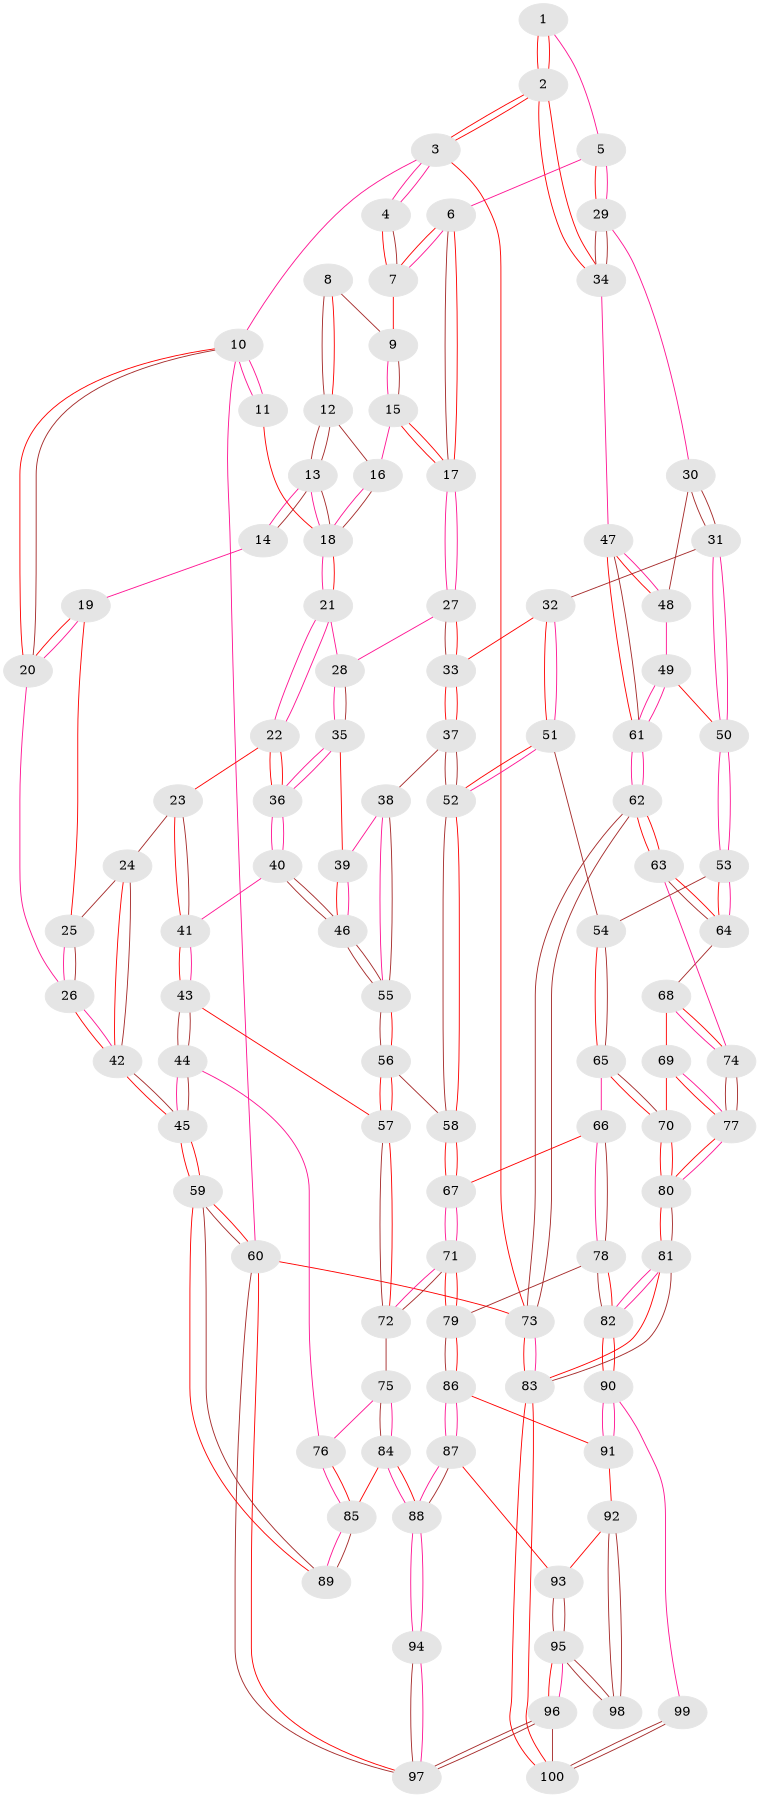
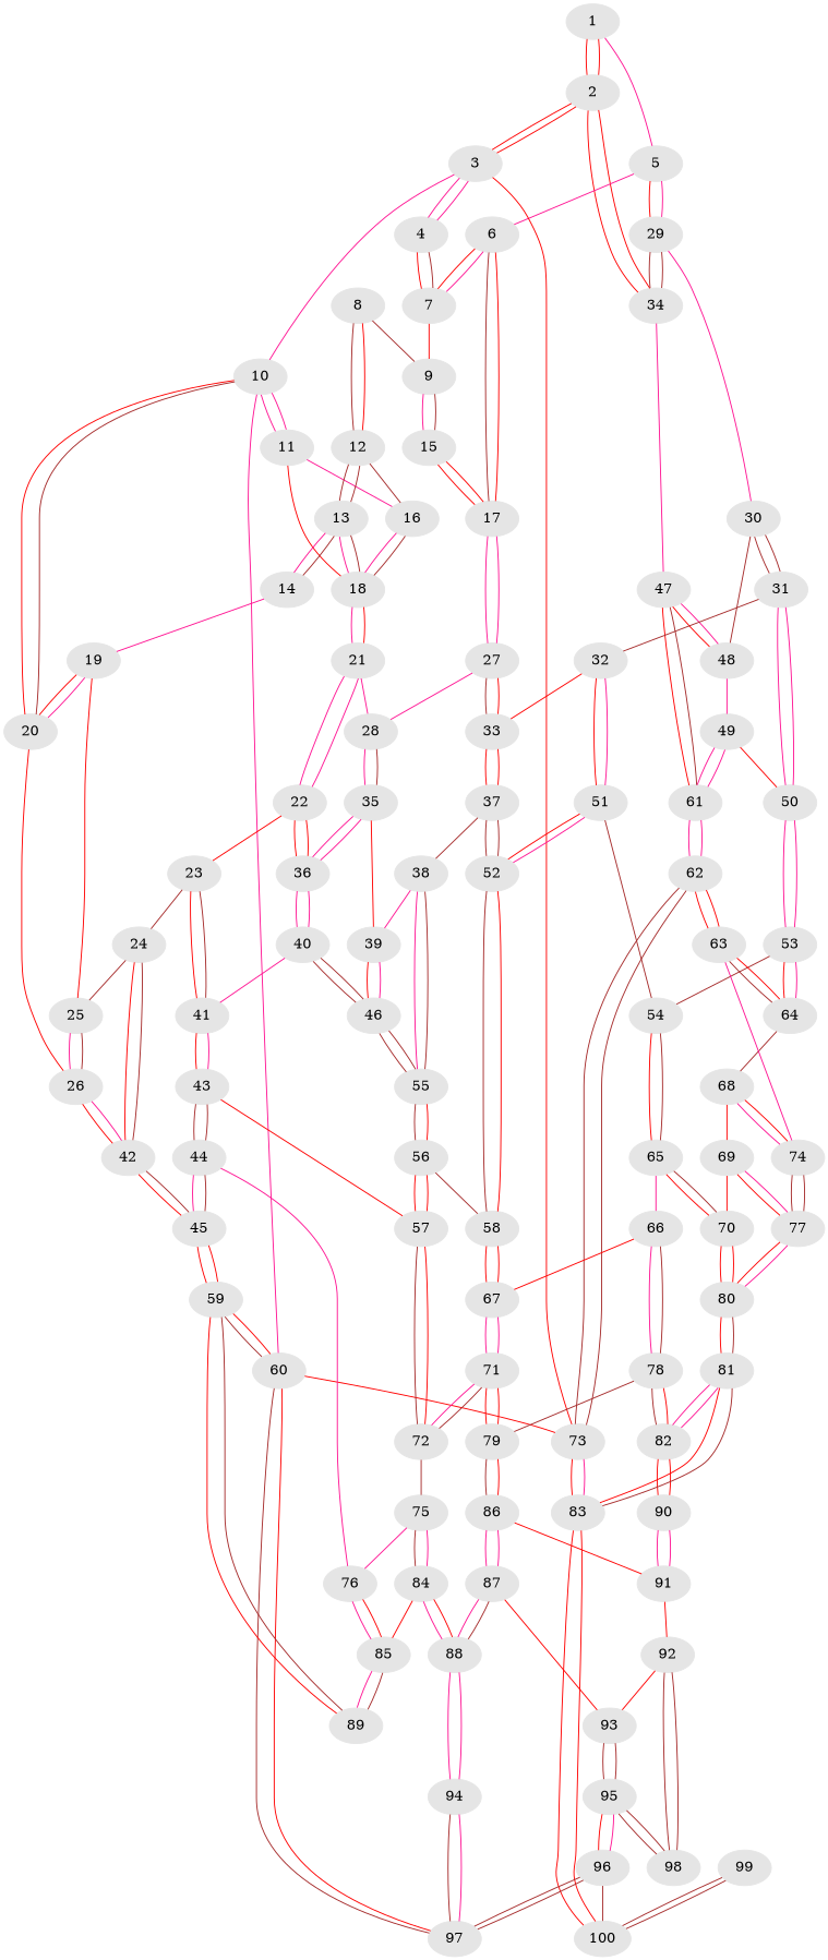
  graph {
    node [color=gray90 style=filled]
    edge [color=red]
    1
    2
    5
    3
    34
    6
    29
    4
    10
    73
    47
    7
    11
    20
    60
    83
    9
    17
    30
    27
    15
    8
    12
    13
    16
    18
    26
    97
    14
    19
    21
    25
    28
    33
    22
    42
    23
    36
    35
    24
    41
    40
    43
    45
    37
    39
    31
    48
    32
    50
    49
    51
    53
    52
    54
    38
    61
    46
    55
    58
    56
    44
    57
    59
    76
    72
    85
    89
    62
    64
    65
    67
    68
    66
    70
    75
    71
    63
    74
    77
    69
    78
    80
    79
    82
    81
    86
    84
    100
    88
    90
    87
    91
    99
    94
    93
    92
    95
    98
    96
    1 -- 2
    1 -- 2
    1 -- 5 [color=deeppink]
    2 -- 3
    2 -- 3
    2 -- 34
    2 -- 34
    5 -- 6 [color=deeppink]
    5 -- 29
    5 -- 29 [color=deeppink]
    3 -- 4 [color=deeppink]
    3 -- 4 [color=deeppink]
    3 -- 10 [color=deeppink]
    3 -- 73
    34 -- 47 [color=deeppink]
    6 -- 7
    6 -- 7 [color=deeppink]
    6 -- 17 [color=brown]
    6 -- 17
    29 -- 34 [color=brown]
    29 -- 34 [color=brown]
    29 -- 30 [color=deeppink]
    4 -- 7
    4 -- 7 [color=brown]
    10 -- 11 [color=deeppink]
    10 -- 11 [color=deeppink]
    10 -- 20
    10 -- 20 [color=brown]
    10 -- 60 [color=deeppink]
    73 -- 83
    73 -- 83 [color=deeppink]
    47 -- 48
    47 -- 48 [color=deeppink]
    47 -- 61
    47 -- 61 [color=brown]
    7 -- 9
    11 -- 18
-   20 -- 26 [color=deeppink]
+   20 -- 26
    60 -- 73
    60 -- 97 [color=brown]
    60 -- 97
    83 -- 100
    83 -- 100
    9 -- 15 [color=deeppink]
    9 -- 15 [color=brown]
    17 -- 27 [color=deeppink]
    17 -- 27 [color=deeppink]
    30 -- 31 [color=brown]
    30 -- 31 [color=brown]
    30 -- 48 [color=brown]
    27 -- 28 [color=deeppink]
    27 -- 33 [color=brown]
    27 -- 33
    15 -- 17
    15 -- 17
-   15 -- 16 [color=deeppink]
+   11 -- 16 [color=deeppink]
    8 -- 9 [color=brown]
    8 -- 12 [color=brown]
    8 -- 12
    12 -- 13 [color=brown]
    12 -- 13 [color=brown]
    12 -- 16 [color=brown]
    13 -- 18 [color=deeppink]
    13 -- 18 [color=brown]
    13 -- 14 [color=deeppink]
    13 -- 14 [color=brown]
    16 -- 18 [color=deeppink]
    16 -- 18 [color=brown]
    18 -- 21 [color=deeppink]
    18 -- 21
    26 -- 42
    26 -- 42 [color=deeppink]
    14 -- 19 [color=deeppink]
    19 -- 20
    19 -- 20 [color=deeppink]
    19 -- 25
    21 -- 28 [color=deeppink]
    21 -- 22 [color=deeppink]
    21 -- 22 [color=deeppink]
    25 -- 26 [color=deeppink]
    25 -- 26 [color=brown]
    28 -- 35 [color=deeppink]
    28 -- 35 [color=brown]
    33 -- 37
    33 -- 37
    22 -- 23
    22 -- 36
    22 -- 36
    42 -- 45
    42 -- 45 [color=brown]
    23 -- 24 [color=brown]
    23 -- 41
    23 -- 41 [color=brown]
    36 -- 40 [color=deeppink]
    36 -- 40 [color=deeppink]
    35 -- 36 [color=deeppink]
    35 -- 36 [color=deeppink]
    35 -- 39
    24 -- 25 [color=brown]
    24 -- 42
    24 -- 42 [color=brown]
    41 -- 43
    41 -- 43 [color=deeppink]
    40 -- 41 [color=deeppink]
    40 -- 46 [color=brown]
    40 -- 46 [color=brown]
    43 -- 44 [color=brown]
    43 -- 44 [color=brown]
    43 -- 57
    45 -- 59
    45 -- 59
    37 -- 52 [color=brown]
    37 -- 52 [color=brown]
    37 -- 38 [color=brown]
    39 -- 46
    39 -- 46 [color=deeppink]
    31 -- 32 [color=brown]
    31 -- 50 [color=deeppink]
    31 -- 50 [color=deeppink]
    48 -- 49 [color=deeppink]
    32 -- 33
    32 -- 51
    32 -- 51 [color=deeppink]
    50 -- 53 [color=deeppink]
    50 -- 53 [color=deeppink]
    49 -- 50
    49 -- 61 [color=deeppink]
    49 -- 61 [color=deeppink]
    51 -- 52
    51 -- 52 [color=deeppink]
    51 -- 54 [color=brown]
    53 -- 54 [color=brown]
    53 -- 64
    53 -- 64 [color=deeppink]
    52 -- 58 [color=brown]
    52 -- 58
    54 -- 65
    54 -- 65 [color=brown]
    38 -- 39 [color=deeppink]
    38 -- 55 [color=deeppink]
    38 -- 55 [color=brown]
    61 -- 62 [color=deeppink]
    61 -- 62 [color=deeppink]
    46 -- 55 [color=brown]
    46 -- 55 [color=brown]
    55 -- 56 [color=brown]
    55 -- 56
    58 -- 67
    58 -- 67
    56 -- 58 [color=brown]
    56 -- 57
    56 -- 57
    44 -- 45 [color=deeppink]
    44 -- 45 [color=brown]
    44 -- 76 [color=deeppink]
    57 -- 72 [color=brown]
    57 -- 72
    59 -- 60 [color=brown]
    59 -- 60
    59 -- 89
    59 -- 89 [color=brown]
    76 -- 85 [color=deeppink]
    76 -- 85
    72 -- 75 [color=brown]
    85 -- 89 [color=deeppink]
    85 -- 89 [color=brown]
    62 -- 73 [color=brown]
    62 -- 73 [color=brown]
    62 -- 63
    62 -- 63
    64 -- 68 [color=brown]
    65 -- 66 [color=deeppink]
    65 -- 70
    65 -- 70 [color=brown]
    67 -- 71 [color=deeppink]
    67 -- 71 [color=deeppink]
    68 -- 74 [color=deeppink]
    68 -- 74
    68 -- 69
    66 -- 67
    66 -- 78 [color=deeppink]
    66 -- 78 [color=brown]
    70 -- 80
    70 -- 80
    75 -- 76 [color=deeppink]
    75 -- 84 [color=brown]
    75 -- 84 [color=deeppink]
    71 -- 72 [color=deeppink]
    71 -- 72 [color=brown]
    71 -- 79
    71 -- 79
    63 -- 64 [color=brown]
    63 -- 64
    63 -- 74 [color=deeppink]
    74 -- 77 [color=brown]
    74 -- 77 [color=brown]
    77 -- 80
    77 -- 80 [color=deeppink]
    69 -- 70
    69 -- 77
    69 -- 77 [color=deeppink]
    78 -- 79 [color=brown]
    78 -- 82 [color=brown]
    78 -- 82
    80 -- 81
    80 -- 81 [color=brown]
    79 -- 86 [color=brown]
    79 -- 86
    82 -- 90
    82 -- 90
    81 -- 83
    81 -- 83 [color=brown]
    81 -- 82 [color=deeppink]
    81 -- 82 [color=deeppink]
    86 -- 87 [color=deeppink]
    86 -- 87 [color=deeppink]
    86 -- 91
    84 -- 85
    84 -- 88 [color=deeppink]
    84 -- 88
    88 -- 94 [color=deeppink]
    88 -- 94 [color=deeppink]
    90 -- 91 [color=deeppink]
    90 -- 91 [color=deeppink]
-   90 -- 99 [color=deeppink]
    87 -- 88 [color=deeppink]
    87 -- 88 [color=brown]
    87 -- 93
    91 -- 92
    99 -- 100 [color=brown]
    99 -- 100 [color=brown]
    94 -- 97 [color=brown]
    94 -- 97 [color=deeppink]
    93 -- 95 [color=brown]
    93 -- 95 [color=brown]
    92 -- 93
    92 -- 98 [color=brown]
    92 -- 98 [color=brown]
    95 -- 98 [color=brown]
    95 -- 98 [color=brown]
    95 -- 96
    95 -- 96 [color=deeppink]
    96 -- 97 [color=brown]
    96 -- 97 [color=brown]
    96 -- 100 [color=brown]
  }
